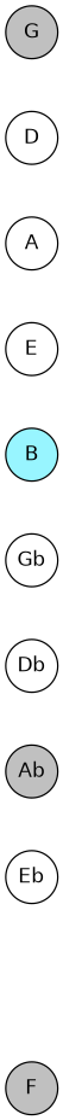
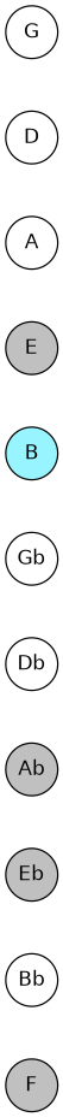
  graph {
    mindist=.1
    node [fillcolor=gray fontname=Helvetica margin=0 shape=circle style=filled]
    edge [style=invis]
-   E [fillcolor=white]
+   E
    B [fillcolor=cadetblue1]
    Gb [fillcolor=white]
    Db [fillcolor=white]
    Ab
-   Eb [fillcolor=white]
+   Eb
+   Bb [fillcolor=white]
    F
-   G
+   G [fillcolor=white]
    D [fillcolor=white]
    A [fillcolor=white]
    subgraph sub_1 {
      E
      B
      Gb
      Db
      Ab
      Eb
+     Bb
      F
      G
      D
      A
    }
    E -- B
    B -- Gb
    Gb -- Db
    Db -- Ab
    Ab -- Eb
+   Eb -- Bb
+   Bb -- F
    G -- D
    D -- A
    A -- E
  }
